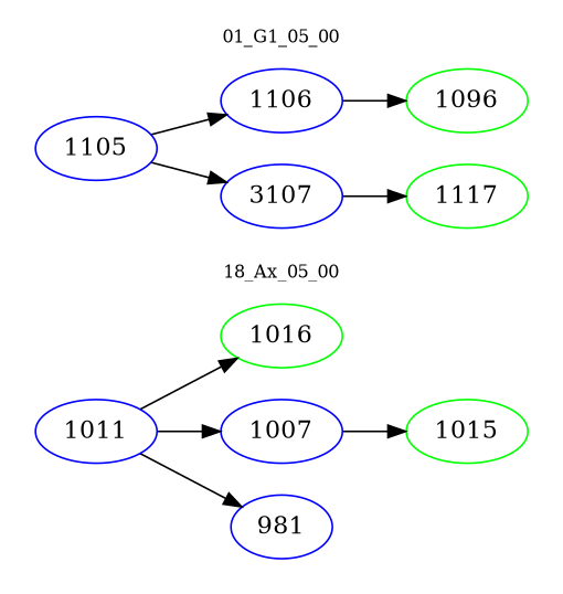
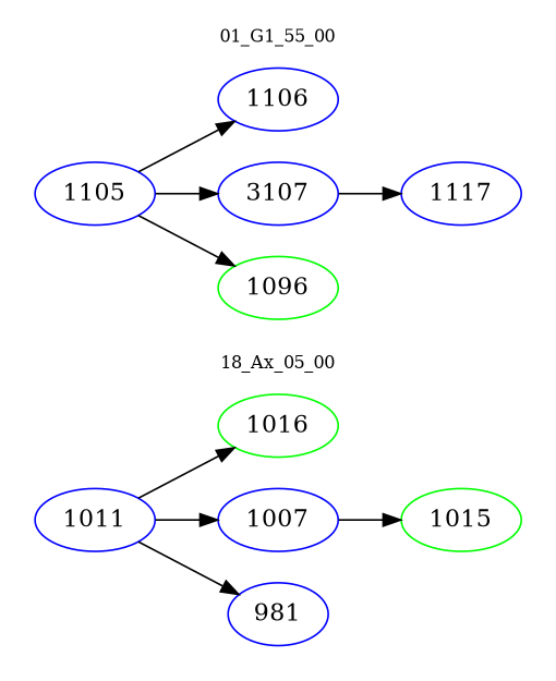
  digraph {
    rankdir=LR
    node [color=blue]
    edge [color=black]
    n1 [label=1011]
    n2 [label=981]
    n3 [label=1007]
    n4 [color=green label=1016]
    n5 [color=green label=1015]
    n6 [label=1105]
    n7 [color=green label=1096]
    n8 [label=3107]
    n9 [label=1106]
-   n10 [color=green label=1117]
+   n10 [label=1117]
    subgraph cluster_1 {
      color=white
      fontsize=10
      label="18_Ax_05_00"
      n1
      n2
      n3
      n4
      n5
    }
    subgraph cluster_2 {
      color=white
      fontsize=10
-     label="01_G1_05_00"
+     label="01_G1_55_00"
      n6
      n7
      n8
      n9
      n10
    }
    n1 -> n2
    n1 -> n3
    n1 -> n4
    n3 -> n5
-   n9 -> n7
+   n6 -> n7
    n6 -> n8
    n6 -> n9
    n8 -> n10
  }
